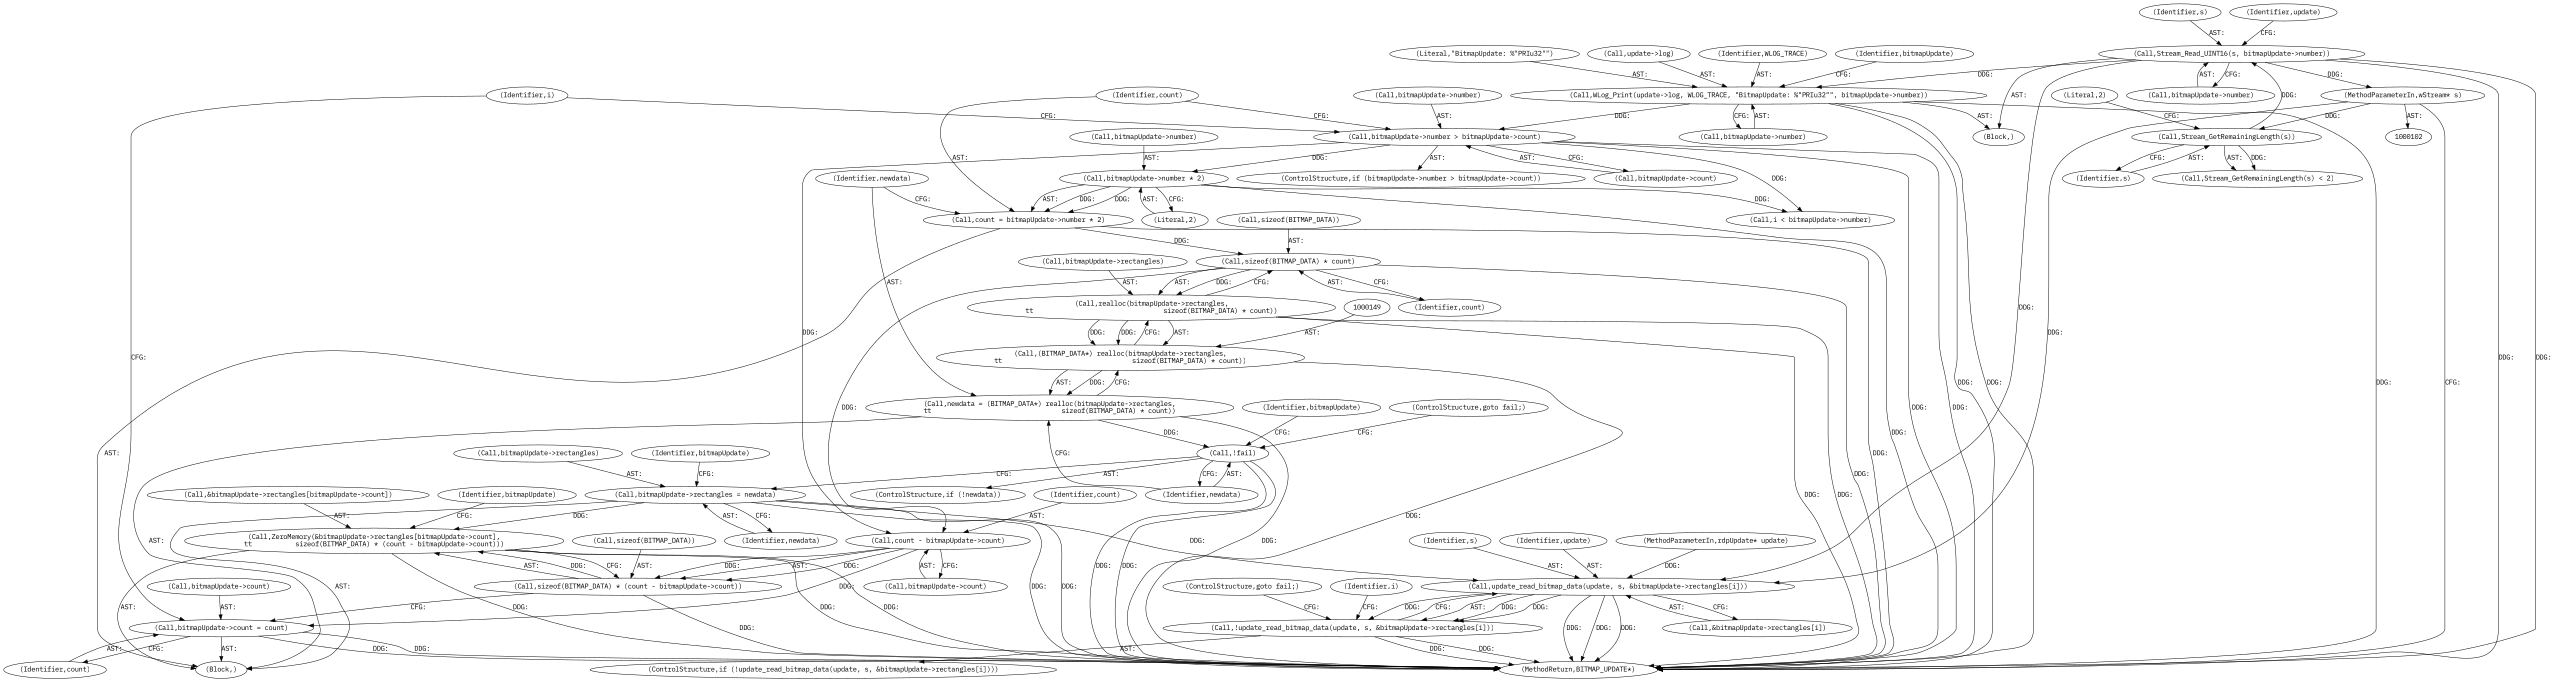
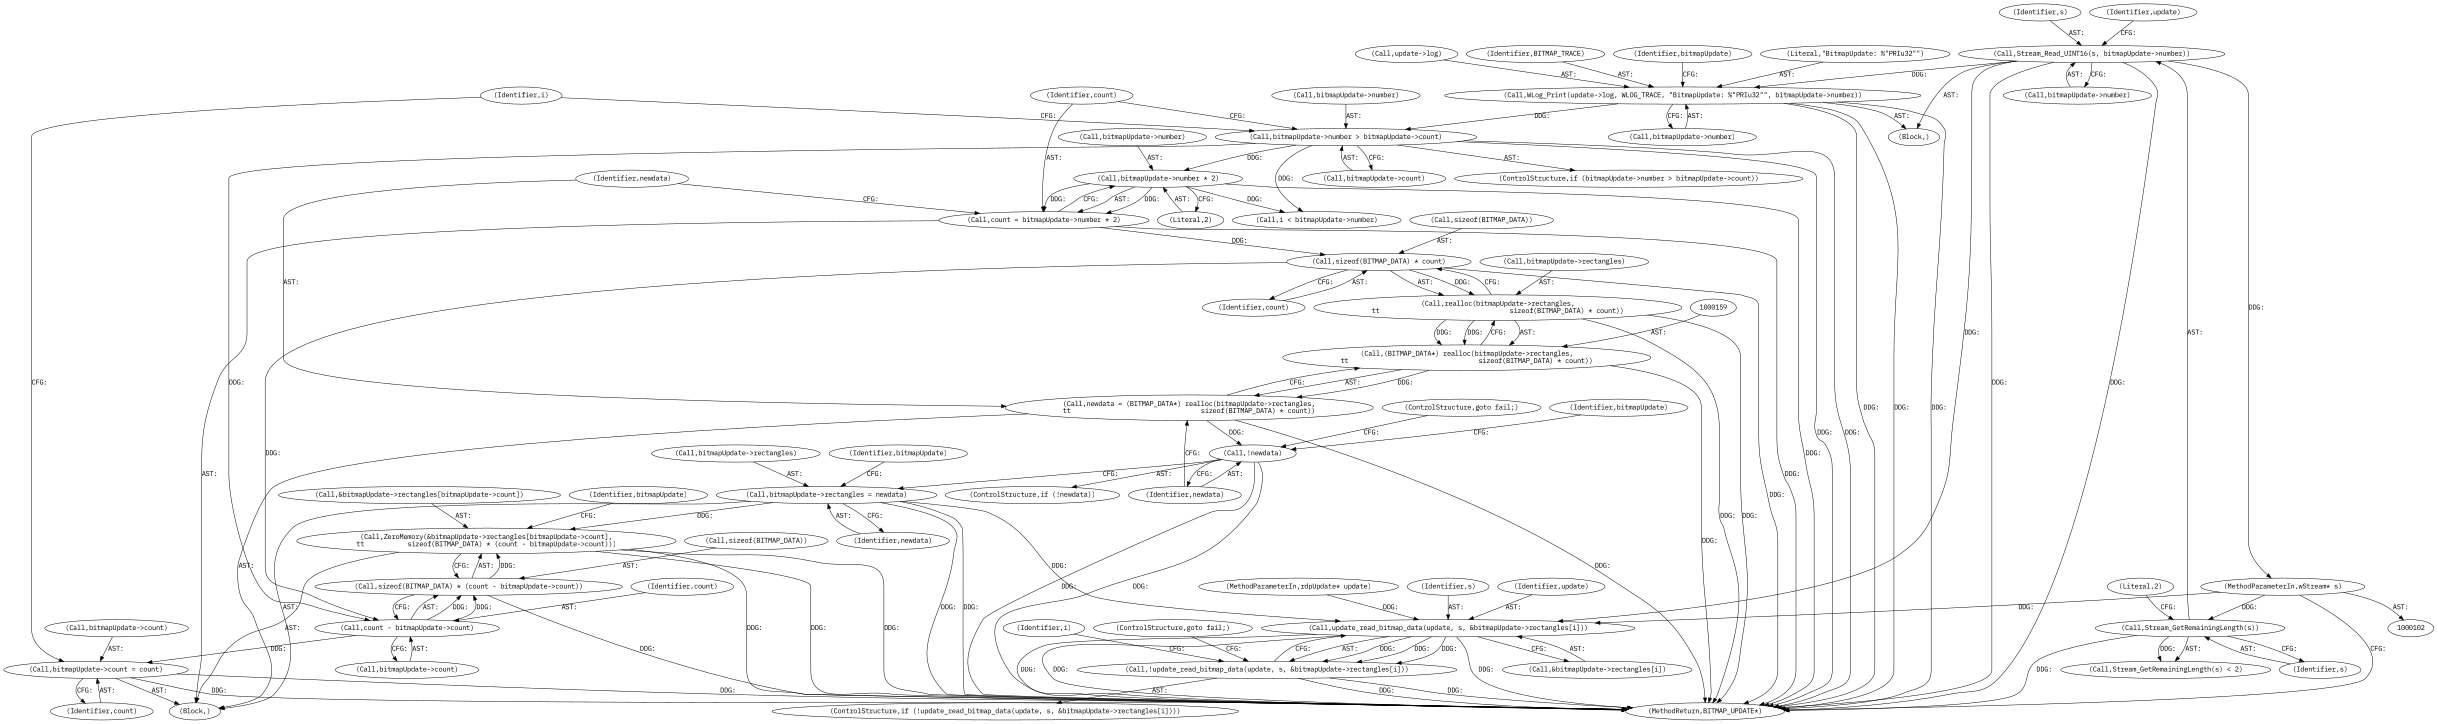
  digraph {
    fontname="IBM Plex Mono"
    node [fontname="IBM Plex Mono"]
    edge [fontname="IBM Plex Mono"]
    n1 [label="(Call,sizeof(BITMAP_DATA) * count)"]
    n2 [label="(Call,realloc(bitmapUpdate->rectangles,\n\t\t                                 sizeof(BITMAP_DATA) * count))"]
    n3 [label="(Call,count - bitmapUpdate->count)"]
    n4 [label="(MethodReturn,BITMAP_UPDATE*)"]
    n5 [label="(Identifier,count)"]
    n6 [label="(Call,(BITMAP_DATA*) realloc(bitmapUpdate->rectangles,\n\t\t                                 sizeof(BITMAP_DATA) * count))"]
    n7 [label="(Call,sizeof(BITMAP_DATA) * (count - bitmapUpdate->count))"]
    n8 [label="(Call,bitmapUpdate->count = count)"]
    n9 [label="(Call,bitmapUpdate->count)"]
    n10 [label="(Call,count = bitmapUpdate->number * 2)"]
    n11 [label="(Call,bitmapUpdate->number * 2)"]
    n12 [label="(Block,)"]
    n13 [label="(Call,i < bitmapUpdate->number)"]
    n14 [label="(Literal,2)"]
    n15 [label="(Call,bitmapUpdate->number > bitmapUpdate->count)"]
    n16 [label="(Call,bitmapUpdate->count)"]
    n17 [label="(ControlStructure,if (bitmapUpdate->number > bitmapUpdate->count))"]
    n18 [label="(Call,WLog_Print(update->log, WLOG_TRACE, \"BitmapUpdate: %\"PRIu32\"\", bitmapUpdate->number))"]
    n19 [label="(Block,)"]
    n20 [label="(Call,bitmapUpdate->number)"]
    n21 [label="(Call,Stream_Read_UINT16(s, bitmapUpdate->number))"]
    n22 [label="(Call,update_read_bitmap_data(update, s, &bitmapUpdate->rectangles[i]))"]
    n23 [label="(Call,bitmapUpdate->number)"]
    n24 [label="(MethodParameterIn,wStream* s)"]
    n25 [label="(Call,!update_read_bitmap_data(update, s, &bitmapUpdate->rectangles[i]))"]
    n26 [label="(Call,&bitmapUpdate->rectangles[i])"]
    n27 [label="(Call,Stream_GetRemainingLength(s))"]
    n28 [label="(Call,Stream_GetRemainingLength(s) < 2)"]
    n29 [label="(Identifier,s)"]
    1000102
    n31 [label="(Call,newdata = (BITMAP_DATA*) realloc(bitmapUpdate->rectangles,\n\t\t                                 sizeof(BITMAP_DATA) * count))"]
-   n32 [label="(Call,!fail)"]
+   n32 [label="(Call,!newdata)"]
    n33 [label="(Call,bitmapUpdate->rectangles = newdata)"]
    n34 [label="(ControlStructure,if (!newdata))"]
    n35 [label="(Identifier,newdata)"]
    n36 [label="(Call,ZeroMemory(&bitmapUpdate->rectangles[bitmapUpdate->count],\n\t\t           sizeof(BITMAP_DATA) * (count - bitmapUpdate->count)))"]
    n37 [label="(Identifier,newdata)"]
    n38 [label="(ControlStructure,if (!update_read_bitmap_data(update, s, &bitmapUpdate->rectangles[i])))"]
    n39 [label="(Identifier,count)"]
    n40 [label="(Identifier,i)"]
-   n41 [label="(Identifier,WLOG_TRACE)"]
+   n41 [label="(Identifier,BITMAP_TRACE)"]
    n42 [label="(Call,bitmapUpdate->rectangles)"]
    n43 [label="(Call,bitmapUpdate->rectangles)"]
    n44 [label="(Identifier,count)"]
    n45 [label="(Identifier,count)"]
    n46 [label="(Identifier,bitmapUpdate)"]
    n47 [label="(Literal,\"BitmapUpdate: %\"PRIu32\"\")"]
    n48 [label="(Call,bitmapUpdate->count)"]
    n49 [label="(Call,bitmapUpdate->number)"]
    n50 [label="(Identifier,s)"]
    n51 [label="(Identifier,bitmapUpdate)"]
    n52 [label="(Call,bitmapUpdate->number)"]
    n53 [label="(Call,sizeof(BITMAP_DATA))"]
    n54 [label="(ControlStructure,goto fail;)"]
    n55 [label="(Identifier,newdata)"]
    n56 [label="(Identifier,update)"]
    n57 [label="(Call,update->log)"]
    n58 [label="(Call,&bitmapUpdate->rectangles[bitmapUpdate->count])"]
    n59 [label="(Identifier,i)"]
    n60 [label="(MethodParameterIn,rdpUpdate* update)"]
    n61 [label="(Identifier,s)"]
    n62 [label="(Identifier,bitmapUpdate)"]
    n63 [label="(Literal,2)"]
    n64 [label="(Identifier,bitmapUpdate)"]
    n65 [label="(Identifier,update)"]
    n66 [label="(ControlStructure,goto fail;)"]
    n67 [label="(Call,sizeof(BITMAP_DATA))"]
-   1000159 [label=1000149]
+   1000159
    n1 -> n2 [label="AST: "]
    n1 -> n2 [label="DDG: "]
    n1 -> n3 [label="DDG: "]
    n1 -> n4 [label="DDG: "]
    n1 -> n5 [label="CFG: "]
    n2 -> n1 [label="CFG: "]
    n2 -> n4 [label="DDG: "]
    n2 -> n4 [label="DDG: "]
    n2 -> n6 [label="AST: "]
    n2 -> n6 [label="DDG: "]
    n2 -> n6 [label="DDG: "]
    n3 -> n7 [label="AST: "]
    n3 -> n7 [label="DDG: "]
    n3 -> n7 [label="DDG: "]
    n3 -> n8 [label="DDG: "]
    n3 -> n9 [label="CFG: "]
    n5 -> n1 [label="AST: "]
    n6 -> n2 [label="CFG: "]
    n6 -> n4 [label="DDG: "]
    n6 -> n31 [label="AST: "]
    n6 -> n31 [label="DDG: "]
-   n7 -> n8 [label="CFG: "]
+   n7 -> n3 [label="CFG: "]
    n7 -> n4 [label="DDG: "]
    n7 -> n36 [label="AST: "]
    n7 -> n36 [label="DDG: "]
    n8 -> n4 [label="DDG: "]
    n8 -> n4 [label="DDG: "]
    n8 -> n12 [label="AST: "]
    n8 -> n39 [label="CFG: "]
    n9 -> n3 [label="AST: "]
    n10 -> n1 [label="DDG: "]
    n10 -> n4 [label="DDG: "]
+   n10 -> n11 [label="CFG: "]
    n10 -> n12 [label="AST: "]
    n11 -> n4 [label="DDG: "]
    n11 -> n10 [label="AST: "]
    n11 -> n10 [label="DDG: "]
    n11 -> n10 [label="DDG: "]
    n11 -> n13 [label="DDG: "]
    n11 -> n14 [label="CFG: "]
    n14 -> n11 [label="AST: "]
    n15 -> n3 [label="DDG: "]
    n15 -> n4 [label="DDG: "]
    n15 -> n4 [label="DDG: "]
    n15 -> n11 [label="DDG: "]
    n15 -> n13 [label="DDG: "]
    n15 -> n16 [label="CFG: "]
    n15 -> n17 [label="AST: "]
    n16 -> n15 [label="AST: "]
    n18 -> n4 [label="DDG: "]
    n18 -> n4 [label="DDG: "]
    n18 -> n4 [label="DDG: "]
    n18 -> n15 [label="DDG: "]
    n18 -> n19 [label="AST: "]
    n18 -> n20 [label="CFG: "]
    n20 -> n18 [label="AST: "]
    n21 -> n4 [label="DDG: "]
    n21 -> n4 [label="DDG: "]
    n21 -> n18 [label="DDG: "]
    n21 -> n19 [label="AST: "]
    n21 -> n22 [label="DDG: "]
    n21 -> n23 [label="CFG: "]
    n21 -> n24 [label="DDG: "]
    n22 -> n4 [label="DDG: "]
    n22 -> n4 [label="DDG: "]
    n22 -> n4 [label="DDG: "]
    n22 -> n25 [label="AST: "]
    n22 -> n25 [label="DDG: "]
    n22 -> n25 [label="DDG: "]
    n22 -> n25 [label="DDG: "]
    n22 -> n26 [label="CFG: "]
    n23 -> n21 [label="AST: "]
    n24 -> n4 [label="CFG: "]
    n24 -> n22 [label="DDG: "]
    n24 -> n27 [label="DDG: "]
    n24 -> 1000102 [label="AST: "]
    n25 -> n4 [label="DDG: "]
    n25 -> n4 [label="DDG: "]
    n25 -> n22 [label="CFG: "]
    n25 -> n38 [label="AST: "]
    n26 -> n22 [label="AST: "]
-   n27 -> n21 [label="DDG: "]
+   n27 -> n4 [label="DDG: "]
+   n27 -> n21 [label="AST: "]
    n27 -> n28 [label="AST: "]
    n27 -> n28 [label="DDG: "]
    n27 -> n29 [label="CFG: "]
    n29 -> n27 [label="AST: "]
    n31 -> n4 [label="DDG: "]
    n31 -> n6 [label="CFG: "]
    n31 -> n12 [label="AST: "]
    n31 -> n32 [label="DDG: "]
    n32 -> n4 [label="DDG: "]
    n32 -> n4 [label="DDG: "]
    n32 -> n33 [label="CFG: "]
    n32 -> n34 [label="AST: "]
    n32 -> n35 [label="CFG: "]
    n33 -> n4 [label="DDG: "]
    n33 -> n4 [label="DDG: "]
    n33 -> n12 [label="AST: "]
    n33 -> n22 [label="DDG: "]
    n33 -> n36 [label="DDG: "]
    n33 -> n37 [label="CFG: "]
    n35 -> n31 [label="CFG: "]
    n35 -> n32 [label="AST: "]
    n36 -> n4 [label="DDG: "]
    n36 -> n4 [label="DDG: "]
    n36 -> n4 [label="DDG: "]
    n36 -> n7 [label="CFG: "]
    n36 -> n12 [label="AST: "]
    n37 -> n33 [label="AST: "]
    n39 -> n8 [label="AST: "]
    n40 -> n25 [label="CFG: "]
    n41 -> n18 [label="AST: "]
    n42 -> n33 [label="AST: "]
    n43 -> n2 [label="AST: "]
    n44 -> n3 [label="AST: "]
    n45 -> n10 [label="AST: "]
    n45 -> n15 [label="CFG: "]
    n46 -> n18 [label="CFG: "]
    n47 -> n18 [label="AST: "]
    n48 -> n8 [label="AST: "]
    n49 -> n11 [label="AST: "]
    n50 -> n21 [label="AST: "]
    n51 -> n32 [label="CFG: "]
    n52 -> n15 [label="AST: "]
    n53 -> n7 [label="AST: "]
    n54 -> n32 [label="CFG: "]
    n55 -> n10 [label="CFG: "]
    n55 -> n31 [label="AST: "]
    n56 -> n22 [label="AST: "]
    n57 -> n18 [label="AST: "]
    n58 -> n36 [label="AST: "]
    n59 -> n8 [label="CFG: "]
    n59 -> n15 [label="CFG: "]
    n60 -> n22 [label="DDG: "]
    n61 -> n22 [label="AST: "]
    n62 -> n36 [label="CFG: "]
    n63 -> n27 [label="CFG: "]
    n64 -> n33 [label="CFG: "]
    n65 -> n21 [label="CFG: "]
    n66 -> n25 [label="CFG: "]
    n67 -> n1 [label="AST: "]
    1000159 -> n6 [label="AST: "]
  }
